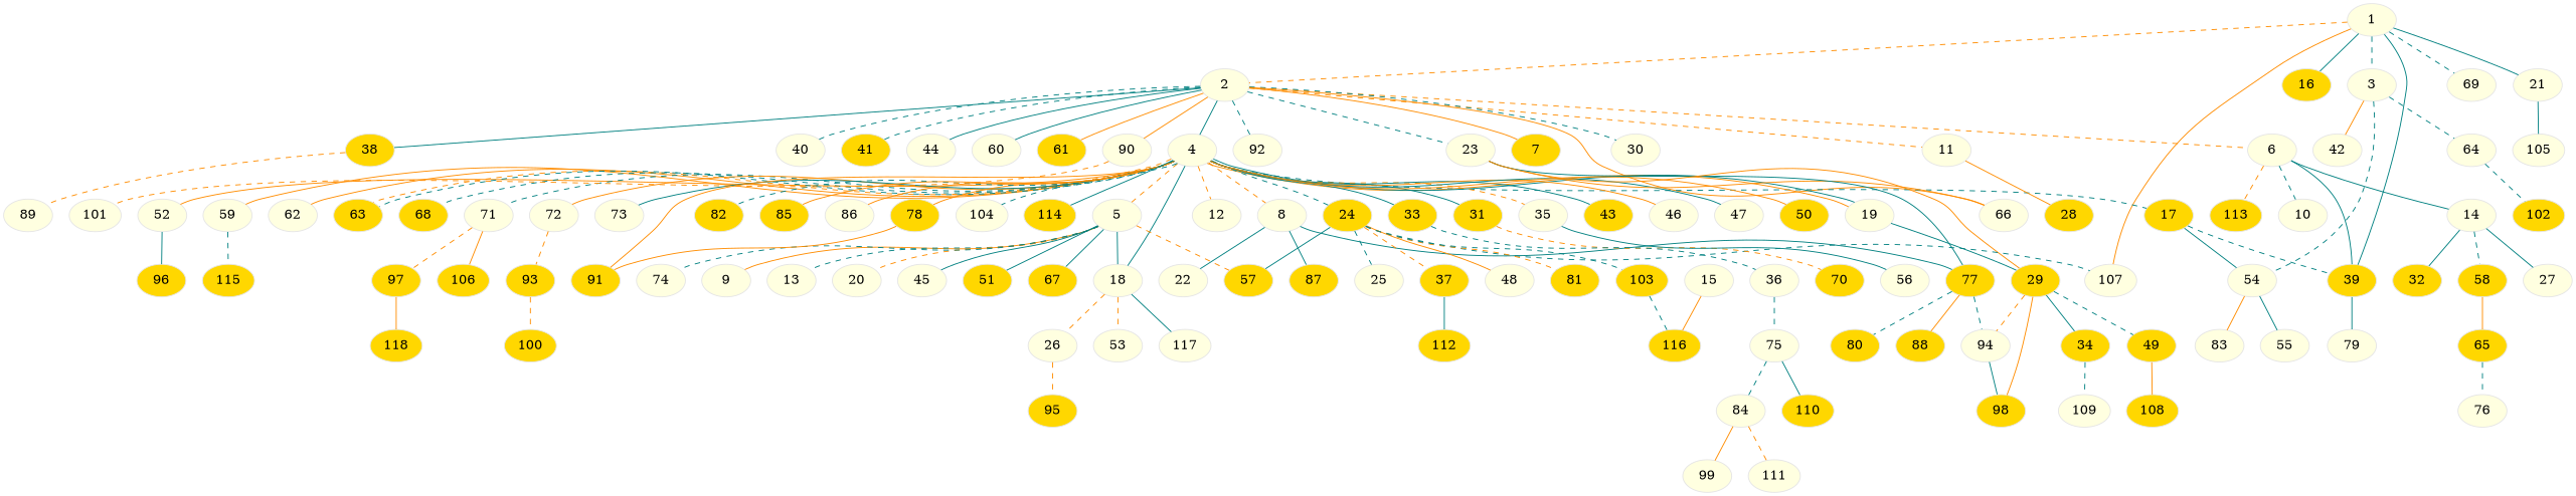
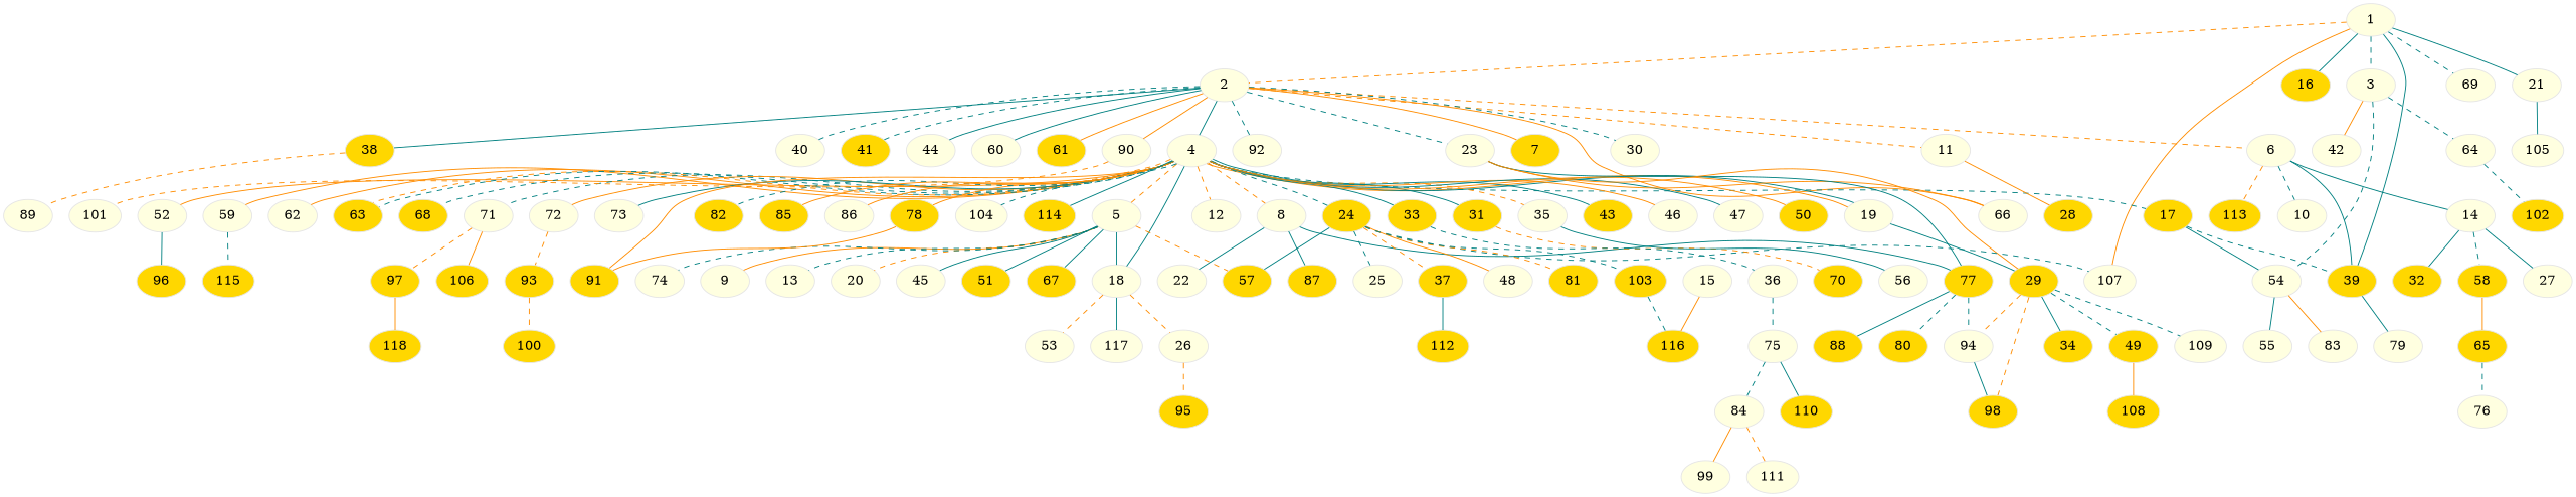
  graph {
    node [color=gray90 fillcolor=lightyellow style=filled]
    edge [color=teal style=solid]
    1
    2
    3
    16 [fillcolor=gold]
    21
    39 [fillcolor=gold]
    69
    107
    4
    6
    7 [fillcolor=gold]
    11
    23
    30
    38 [fillcolor=gold]
    40
    41 [fillcolor=gold]
    44
    60
    61 [fillcolor=gold]
    66
    90
    92
    42
    54
    64
    105
    79
    5
    8
    12
    17 [fillcolor=gold]
    18
    19
    24 [fillcolor=gold]
    31 [fillcolor=gold]
    33 [fillcolor=gold]
    35
    43 [fillcolor=gold]
    46
    47
    50 [fillcolor=gold]
    52
    59
    62
    63 [fillcolor=gold]
    68 [fillcolor=gold]
    71
    72
    73
    78 [fillcolor=gold]
    82 [fillcolor=gold]
    85 [fillcolor=gold]
    86
    91 [fillcolor=gold]
    104
    114 [fillcolor=gold]
    10
    14
    113 [fillcolor=gold]
    28 [fillcolor=gold]
    116 [fillcolor=gold]
    15
    77 [fillcolor=gold]
    29 [fillcolor=gold]
    89
    101
    55
    83
    102 [fillcolor=gold]
    9
    13
    20
    45
    51 [fillcolor=gold]
    57 [fillcolor=gold]
    67 [fillcolor=gold]
    74
    22
    87 [fillcolor=gold]
    26
    53
    117
    25
    37 [fillcolor=gold]
    48
    81 [fillcolor=gold]
    103 [fillcolor=gold]
    70 [fillcolor=gold]
    36
    56
    96 [fillcolor=gold]
    115 [fillcolor=gold]
    97 [fillcolor=gold]
    106 [fillcolor=gold]
    93 [fillcolor=gold]
    27
    32 [fillcolor=gold]
    58 [fillcolor=gold]
    94
    80 [fillcolor=gold]
    88 [fillcolor=gold]
    65 [fillcolor=gold]
    95 [fillcolor=gold]
    34 [fillcolor=gold]
    49 [fillcolor=gold]
    98 [fillcolor=gold]
    112 [fillcolor=gold]
    109
    108 [fillcolor=gold]
    75
    84
    110 [fillcolor=gold]
    76
    118 [fillcolor=gold]
    100 [fillcolor=gold]
    99
    111
    1 -- 2 [color=darkorange style=dashed]
    1 -- 3 [style=dashed]
    1 -- 16
    1 -- 21
    1 -- 39
    1 -- 69 [style=dashed]
    1 -- 107 [color=darkorange]
    2 -- 4
    2 -- 6 [color=darkorange style=dashed]
    2 -- 7 [color=darkorange]
    2 -- 11 [color=darkorange style=dashed]
    2 -- 23 [style=dashed]
    2 -- 30 [style=dashed]
    2 -- 38
    2 -- 40 [style=dashed]
    2 -- 41 [style=dashed]
    2 -- 44
    2 -- 60
    2 -- 61 [color=darkorange]
    2 -- 66 [color=darkorange]
    2 -- 90 [color=darkorange]
    2 -- 92 [style=dashed]
    3 -- 42 [color=darkorange]
    3 -- 54 [style=dashed]
    3 -- 64 [style=dashed]
    21 -- 105
    39 -- 79
    4 -- 5 [color=darkorange style=dashed]
    4 -- 8 [color=darkorange style=dashed]
    4 -- 12 [color=darkorange style=dashed]
    4 -- 17 [style=dashed]
    4 -- 18
    4 -- 19 [color=darkorange]
    4 -- 19
    4 -- 24 [style=dashed]
    4 -- 31
    4 -- 33
    4 -- 35 [color=darkorange style=dashed]
    4 -- 43
    4 -- 46 [color=darkorange]
    4 -- 47
    4 -- 50 [color=darkorange]
    4 -- 52 [color=darkorange]
    4 -- 59 [color=darkorange]
    4 -- 62 [color=darkorange]
    4 -- 63 [color=darkorange style=dashed]
    4 -- 63 [style=dashed]
    4 -- 68 [style=dashed]
    4 -- 71 [style=dashed]
    4 -- 72 [color=darkorange]
    4 -- 73
    4 -- 78 [color=darkorange]
    4 -- 82 [style=dashed]
    4 -- 85 [color=darkorange]
    4 -- 86 [color=darkorange]
    4 -- 91 [color=darkorange]
    4 -- 104 [style=dashed]
    4 -- 114
    6 -- 39
    6 -- 10 [style=dashed]
    6 -- 14
    6 -- 113 [color=darkorange style=dashed]
    11 -- 28 [color=darkorange]
    23 -- 66 [color=darkorange]
    23 -- 77
    23 -- 29 [color=darkorange]
    38 -- 89 [color=darkorange style=dashed]
    90 -- 101 [color=darkorange style=dashed]
    54 -- 55
    54 -- 83 [color=darkorange]
    64 -- 102 [style=dashed]
    5 -- 18
    5 -- 9 [color=darkorange]
    5 -- 13 [style=dashed]
    5 -- 20 [color=darkorange style=dashed]
    5 -- 45
    5 -- 51
    5 -- 57 [color=darkorange style=dashed]
    5 -- 67
    5 -- 74 [style=dashed]
    8 -- 77
    8 -- 22
    8 -- 87
    17 -- 39 [style=dashed]
    17 -- 54
    18 -- 26 [color=darkorange style=dashed]
    18 -- 53 [color=darkorange style=dashed]
    18 -- 117
    19 -- 29
    24 -- 107 [style=dashed]
    24 -- 57
    24 -- 25 [style=dashed]
    24 -- 37 [color=darkorange style=dashed]
    24 -- 48 [color=darkorange]
    24 -- 81 [color=darkorange style=dashed]
    24 -- 103 [style=dashed]
    31 -- 70 [color=darkorange style=dashed]
    33 -- 36 [style=dashed]
    35 -- 56
    52 -- 96
    59 -- 115 [style=dashed]
    71 -- 97 [color=darkorange style=dashed]
    71 -- 106 [color=darkorange]
    72 -- 93 [color=darkorange style=dashed]
    78 -- 91 [color=darkorange]
    14 -- 27
    14 -- 32
    14 -- 58 [style=dashed]
    15 -- 116 [color=darkorange]
    77 -- 94 [style=dashed]
    77 -- 80 [style=dashed]
-   77 -- 88 [color=darkorange]
+   77 -- 88
    29 -- 94 [color=darkorange style=dashed]
    29 -- 34
    29 -- 49 [style=dashed]
-   29 -- 98 [color=darkorange]
+   29 -- 98 [color=darkorange style=dashed]
    26 -- 95 [color=darkorange style=dashed]
    37 -- 112
    103 -- 116 [style=dashed]
    36 -- 75 [style=dashed]
    97 -- 118 [color=darkorange]
    93 -- 100 [color=darkorange style=dashed]
    58 -- 65 [color=darkorange]
    94 -- 98
    65 -- 76 [style=dashed]
-   34 -- 109 [style=dashed]
+   29 -- 109 [style=dashed]
    49 -- 108 [color=darkorange]
    75 -- 84 [style=dashed]
    75 -- 110
    84 -- 99 [color=darkorange]
    84 -- 111 [color=darkorange style=dashed]
  }
